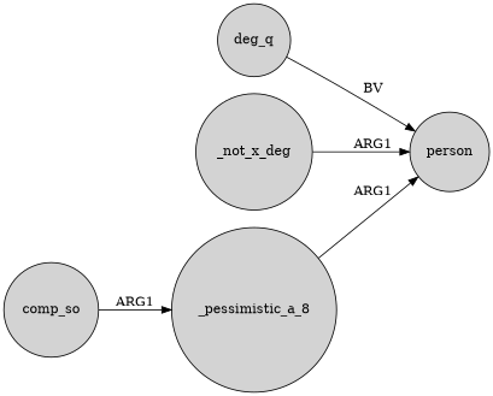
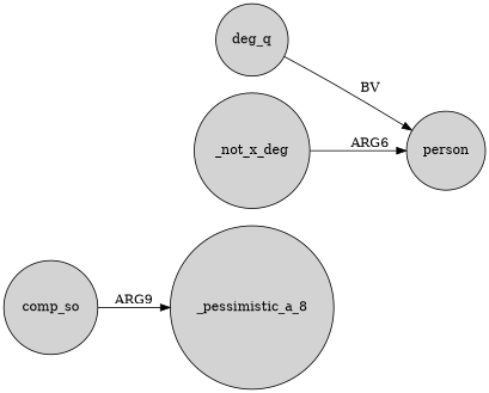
  digraph {
    rankdir=LR
    node [shape=circle style=filled]
    n1 [label=_pessimistic_a_8]
    person
    n3 [label=deg_q]
    comp_so
    _not_x_deg
-   n1 -> person [label=ARG1]
    n3 -> person [label=BV]
-   comp_so -> n1 [label=ARG1]
-   _not_x_deg -> person [label=ARG1]
+   comp_so -> n1 [label=ARG9]
+   _not_x_deg -> person [label=ARG6]
  }
